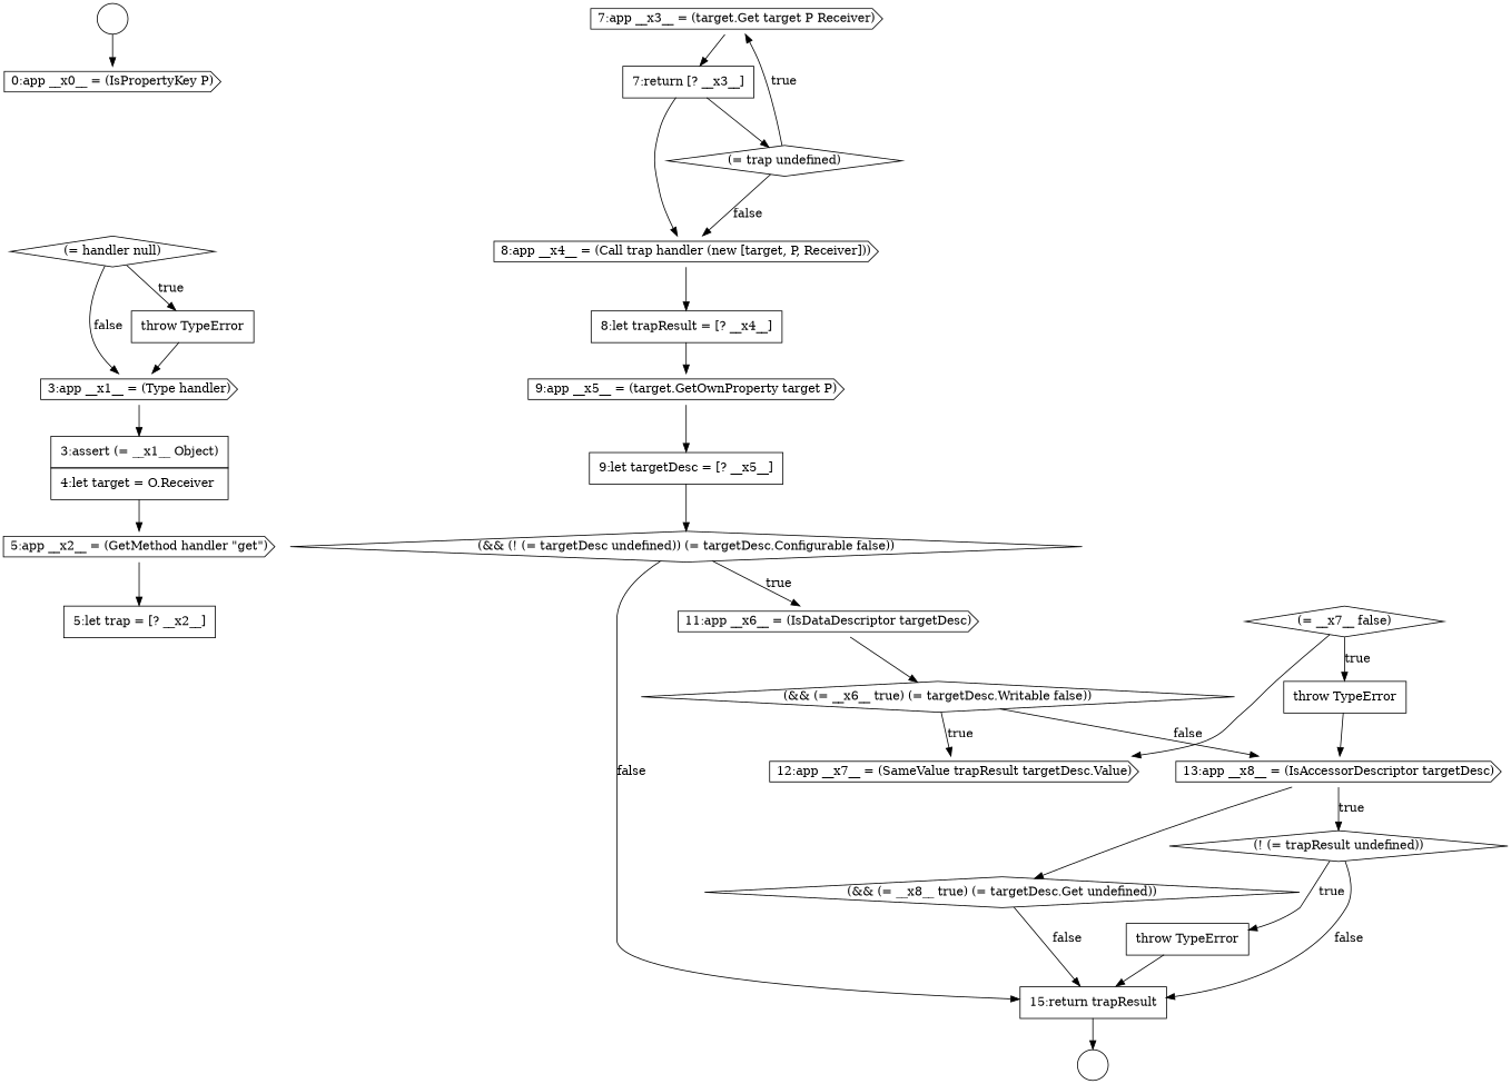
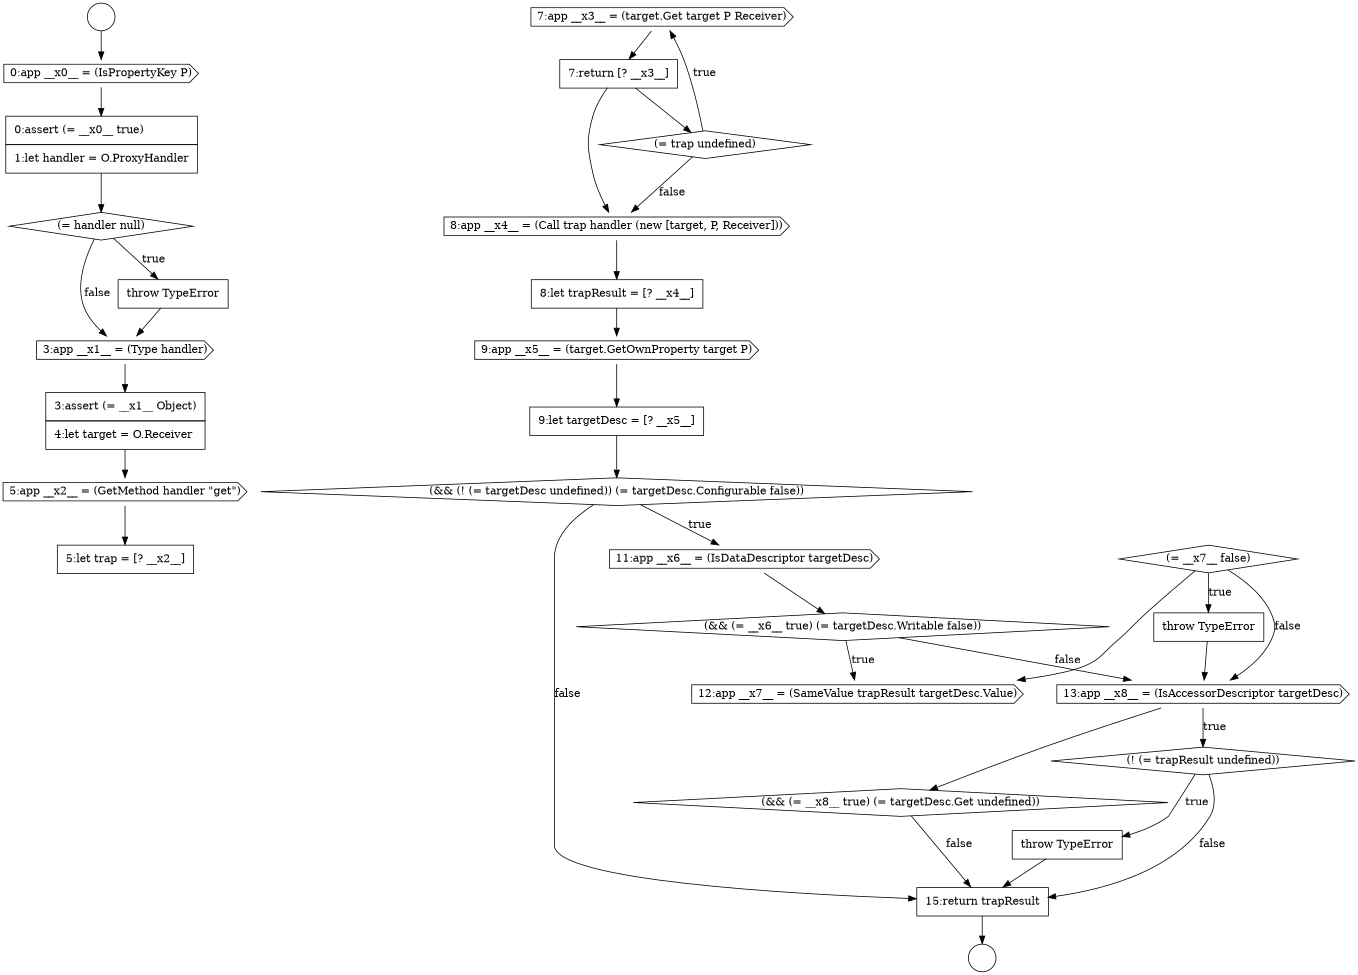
  digraph {
    node [color=black fillcolor=white shape=none style=filled]
    edge [color=black]
    n1 [label=<<font color="black">3:app __x1__ = (Type handler)</font>> shape=cds]
    n2 [label=<<font color="black">     <table border="0" cellborder="1" cellspacing="0" cellpadding="10">       <tr><td align="left">3:assert (= __x1__ Object)</td></tr>       <tr><td align="left">4:let target = O.Receiver</td></tr>     </table>   </font>> margin=0]
    n3 [label=<<font color="black">5:app __x2__ = (GetMethod handler &quot;get&quot;)</font>> shape=cds]
    n4 [label=<<font color="black">     <table border="0" cellborder="1" cellspacing="0" cellpadding="10">       <tr><td align="left">5:let trap = [? __x2__]</td></tr>     </table>   </font>> margin=0]
    n5 [label=<<font color="black">7:app __x3__ = (target.Get target P Receiver)</font>> shape=cds]
    n6 [label=<<font color="black">     <table border="0" cellborder="1" cellspacing="0" cellpadding="10">       <tr><td align="left">7:return [? __x3__]</td></tr>     </table>   </font>> margin=0]
    n7 [label=<<font color="black">8:app __x4__ = (Call trap handler (new [target, P, Receiver]))</font>> shape=cds]
    n8 [label=<<font color="black">(= trap undefined)</font>> shape=diamond]
    n9 [label=<<font color="black">12:app __x7__ = (SameValue trapResult targetDesc.Value)</font>> shape=cds]
    n10 [label=<<font color="black">(= __x7__ false)</font>> shape=diamond]
    n11 [label=<<font color="black">     <table border="0" cellborder="1" cellspacing="0" cellpadding="10">       <tr><td align="left">throw TypeError</td></tr>     </table>   </font>> margin=0]
    n12 [label=<<font color="black">13:app __x8__ = (IsAccessorDescriptor targetDesc)</font>> shape=cds]
    n13 [label=<<font color="black">     <table border="0" cellborder="1" cellspacing="0" cellpadding="10">       <tr><td align="left">9:let targetDesc = [? __x5__]</td></tr>     </table>   </font>> margin=0]
    n14 [label=<<font color="black">(&amp;&amp; (! (= targetDesc undefined)) (= targetDesc.Configurable false))</font>> shape=diamond]
    n15 [label=<<font color="black">11:app __x6__ = (IsDataDescriptor targetDesc)</font>> shape=cds]
    n16 [label=<<font color="black">     <table border="0" cellborder="1" cellspacing="0" cellpadding="10">       <tr><td align="left">15:return trapResult</td></tr>     </table>   </font>> margin=0]
    n17 [label=<<font color="black">     <table border="0" cellborder="1" cellspacing="0" cellpadding="10">       <tr><td align="left">8:let trapResult = [? __x4__]</td></tr>     </table>   </font>> margin=0]
    n18 [label=<<font color="black">9:app __x5__ = (target.GetOwnProperty target P)</font>> shape=cds]
    n19 [label=<<font color="black">(&amp;&amp; (= __x6__ true) (= targetDesc.Writable false))</font>> shape=diamond]
+   n20 [label=<<font color="black">     <table border="0" cellborder="1" cellspacing="0" cellpadding="10">       <tr><td align="left">0:assert (= __x0__ true)</td></tr>       <tr><td align="left">1:let handler = O.ProxyHandler</td></tr>     </table>   </font>> margin=0]
    n21 [label=<<font color="black">(= handler null)</font>> shape=diamond]
    n22 [label=<<font color="black">     <table border="0" cellborder="1" cellspacing="0" cellpadding="10">       <tr><td align="left">throw TypeError</td></tr>     </table>   </font>> margin=0]
    n23 [label=" " shape=circle]
    n24 [label=<<font color="black">(! (= trapResult undefined))</font>> shape=diamond]
    n25 [label=<<font color="black">(&amp;&amp; (= __x8__ true) (= targetDesc.Get undefined))</font>> shape=diamond]
    n26 [label=<<font color="black">     <table border="0" cellborder="1" cellspacing="0" cellpadding="10">       <tr><td align="left">throw TypeError</td></tr>     </table>   </font>> margin=0]
    n27 [label=" " shape=circle]
    n28 [label=<<font color="black">0:app __x0__ = (IsPropertyKey P)</font>> shape=cds]
    n1 -> n2
    n2 -> n3
    n3 -> n4
    n5 -> n6
    n6 -> n7
    n6 -> n8
    n7 -> n17
    n8 -> n5 [label=<<font color="black">true</font>>]
    n8 -> n7 [label=<<font color="black">false</font>>]
    n10 -> n9
    n10 -> n11 [label=<<font color="black">true</font>>]
+   n10 -> n12 [label=<<font color="black">false</font>>]
    n11 -> n12
    n12 -> n24 [label=<<font color="black">true</font>>]
    n12 -> n25
    n13 -> n14
    n14 -> n15 [label=<<font color="black">true</font>>]
    n14 -> n16 [label=<<font color="black">false</font>>]
    n15 -> n19
    n16 -> n23
    n17 -> n18
    n18 -> n13
    n19 -> n9 [label=<<font color="black">true</font>>]
    n19 -> n12 [label=<<font color="black">false</font>>]
+   n20 -> n21
    n21 -> n1 [label=<<font color="black">false</font>>]
    n21 -> n22 [label=<<font color="black">true</font>>]
    n22 -> n1
    n24 -> n16 [label=<<font color="black">false</font>>]
    n24 -> n26 [label=<<font color="black">true</font>>]
    n25 -> n16 [label=<<font color="black">false</font>>]
    n26 -> n16
    n27 -> n28
+   n28 -> n20
  }
